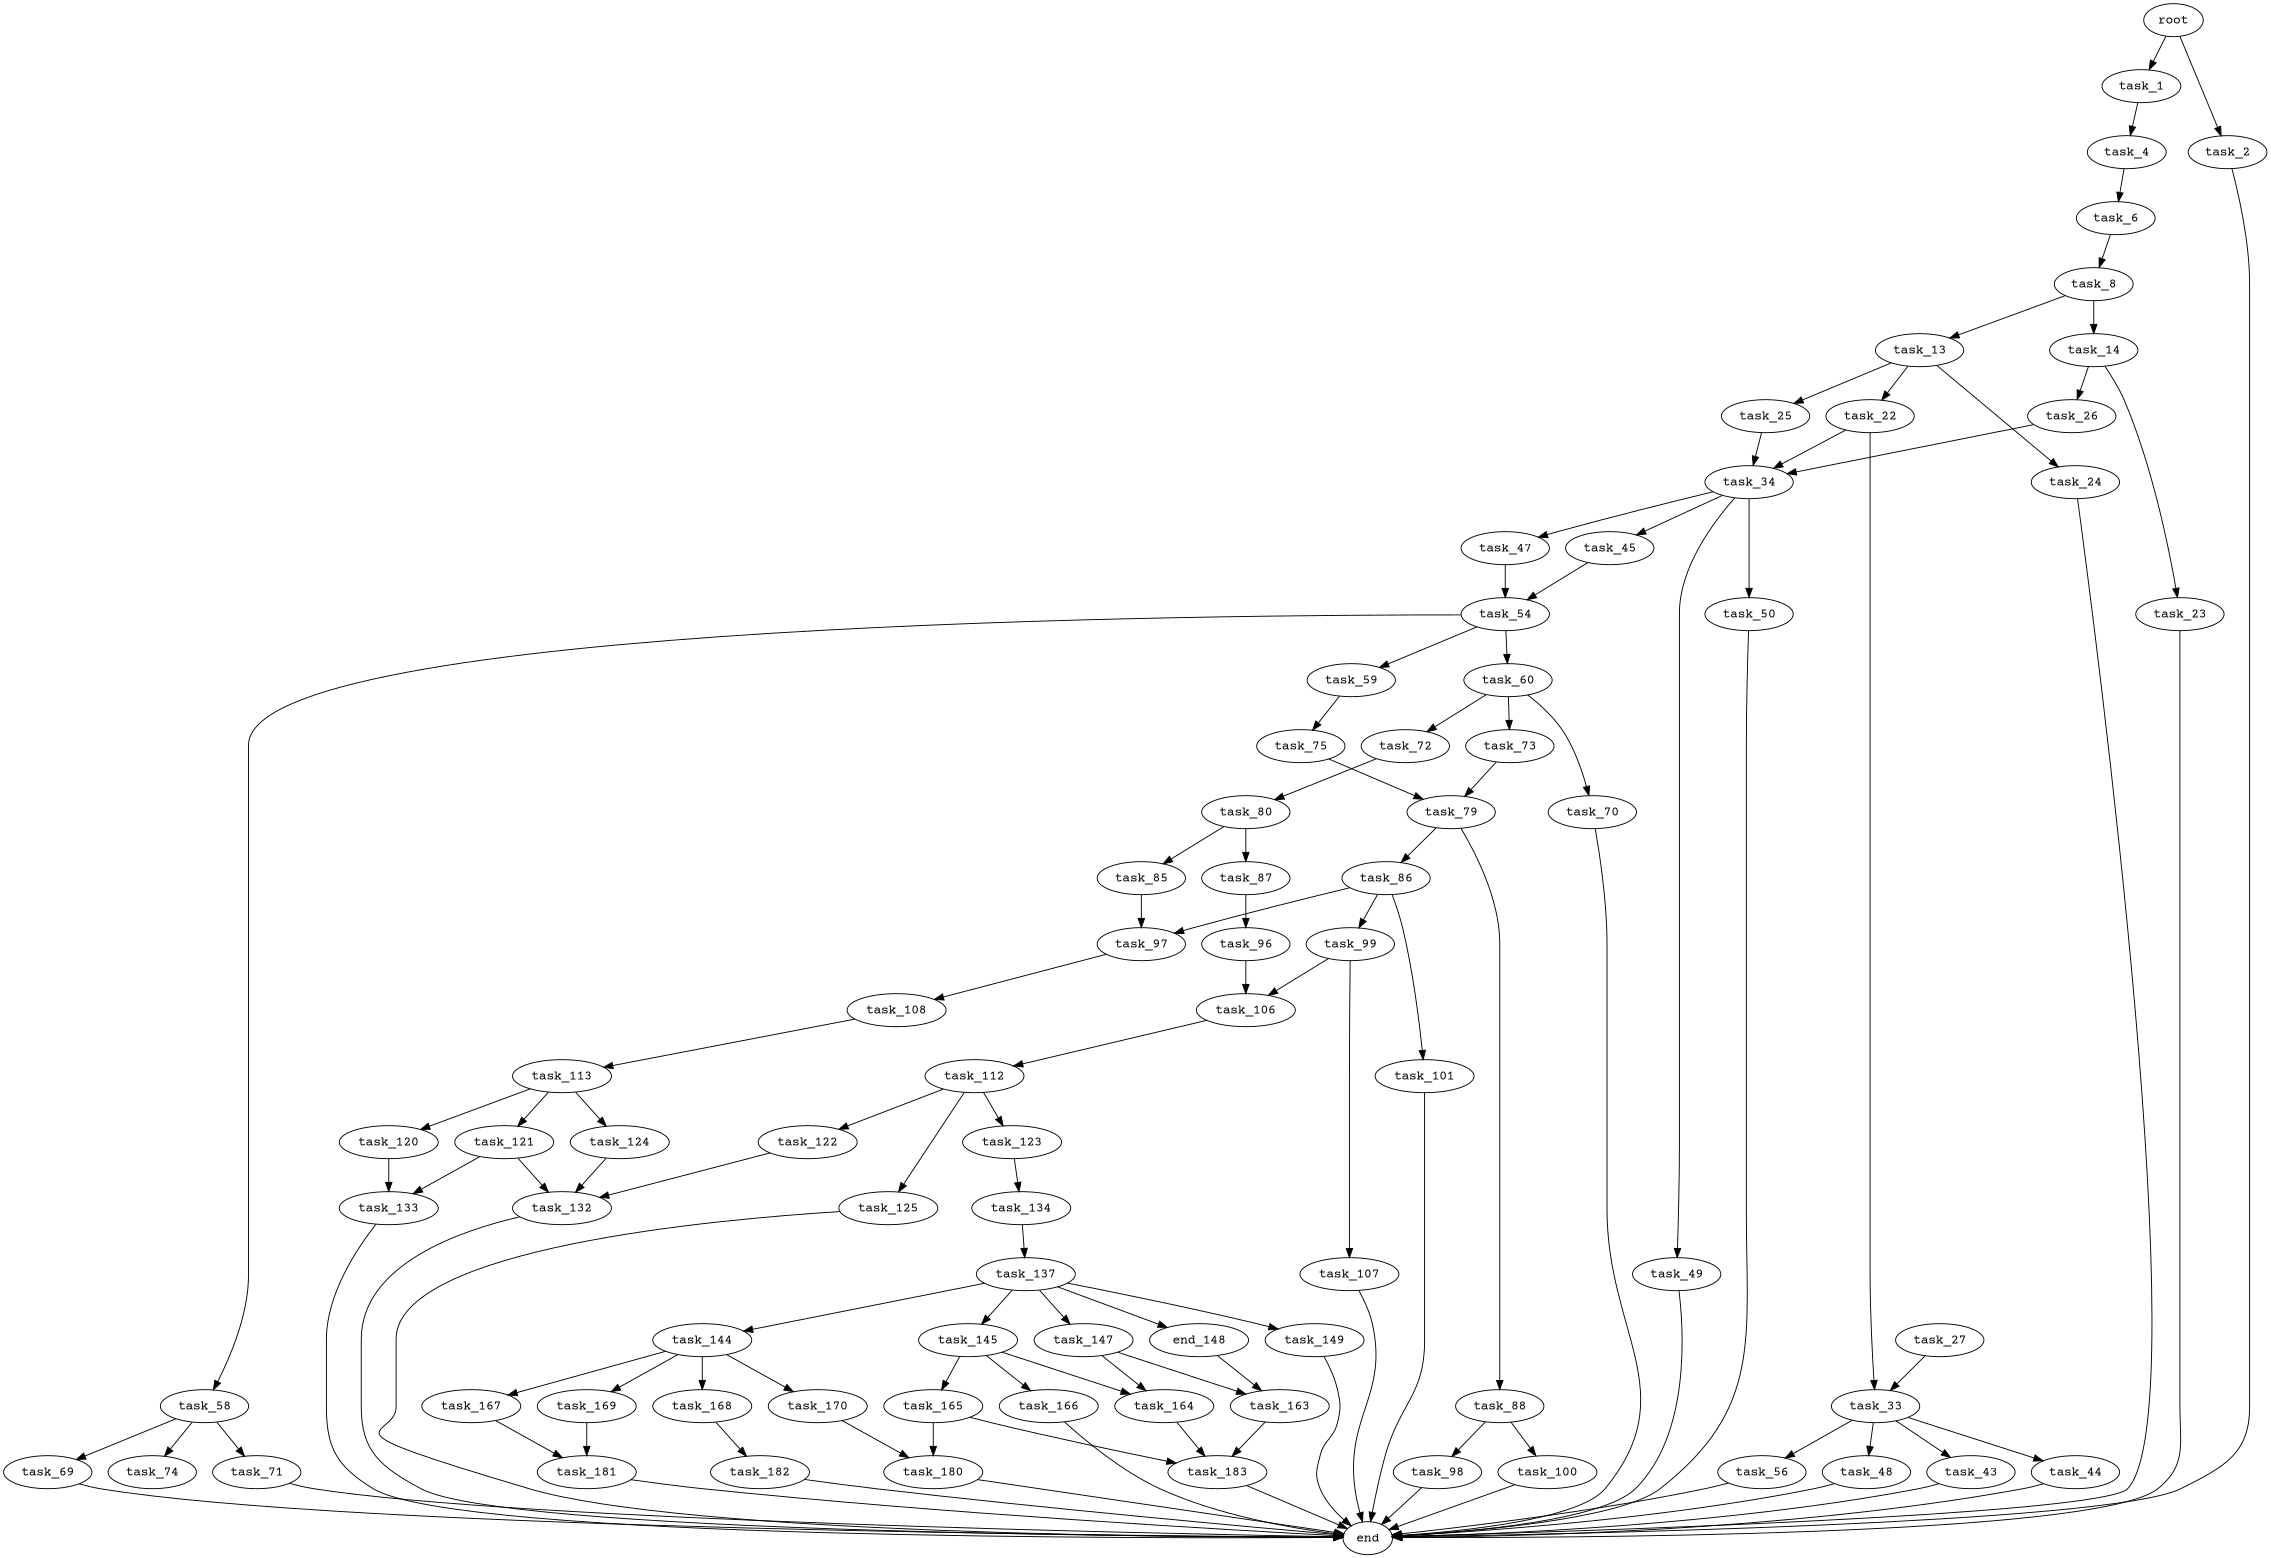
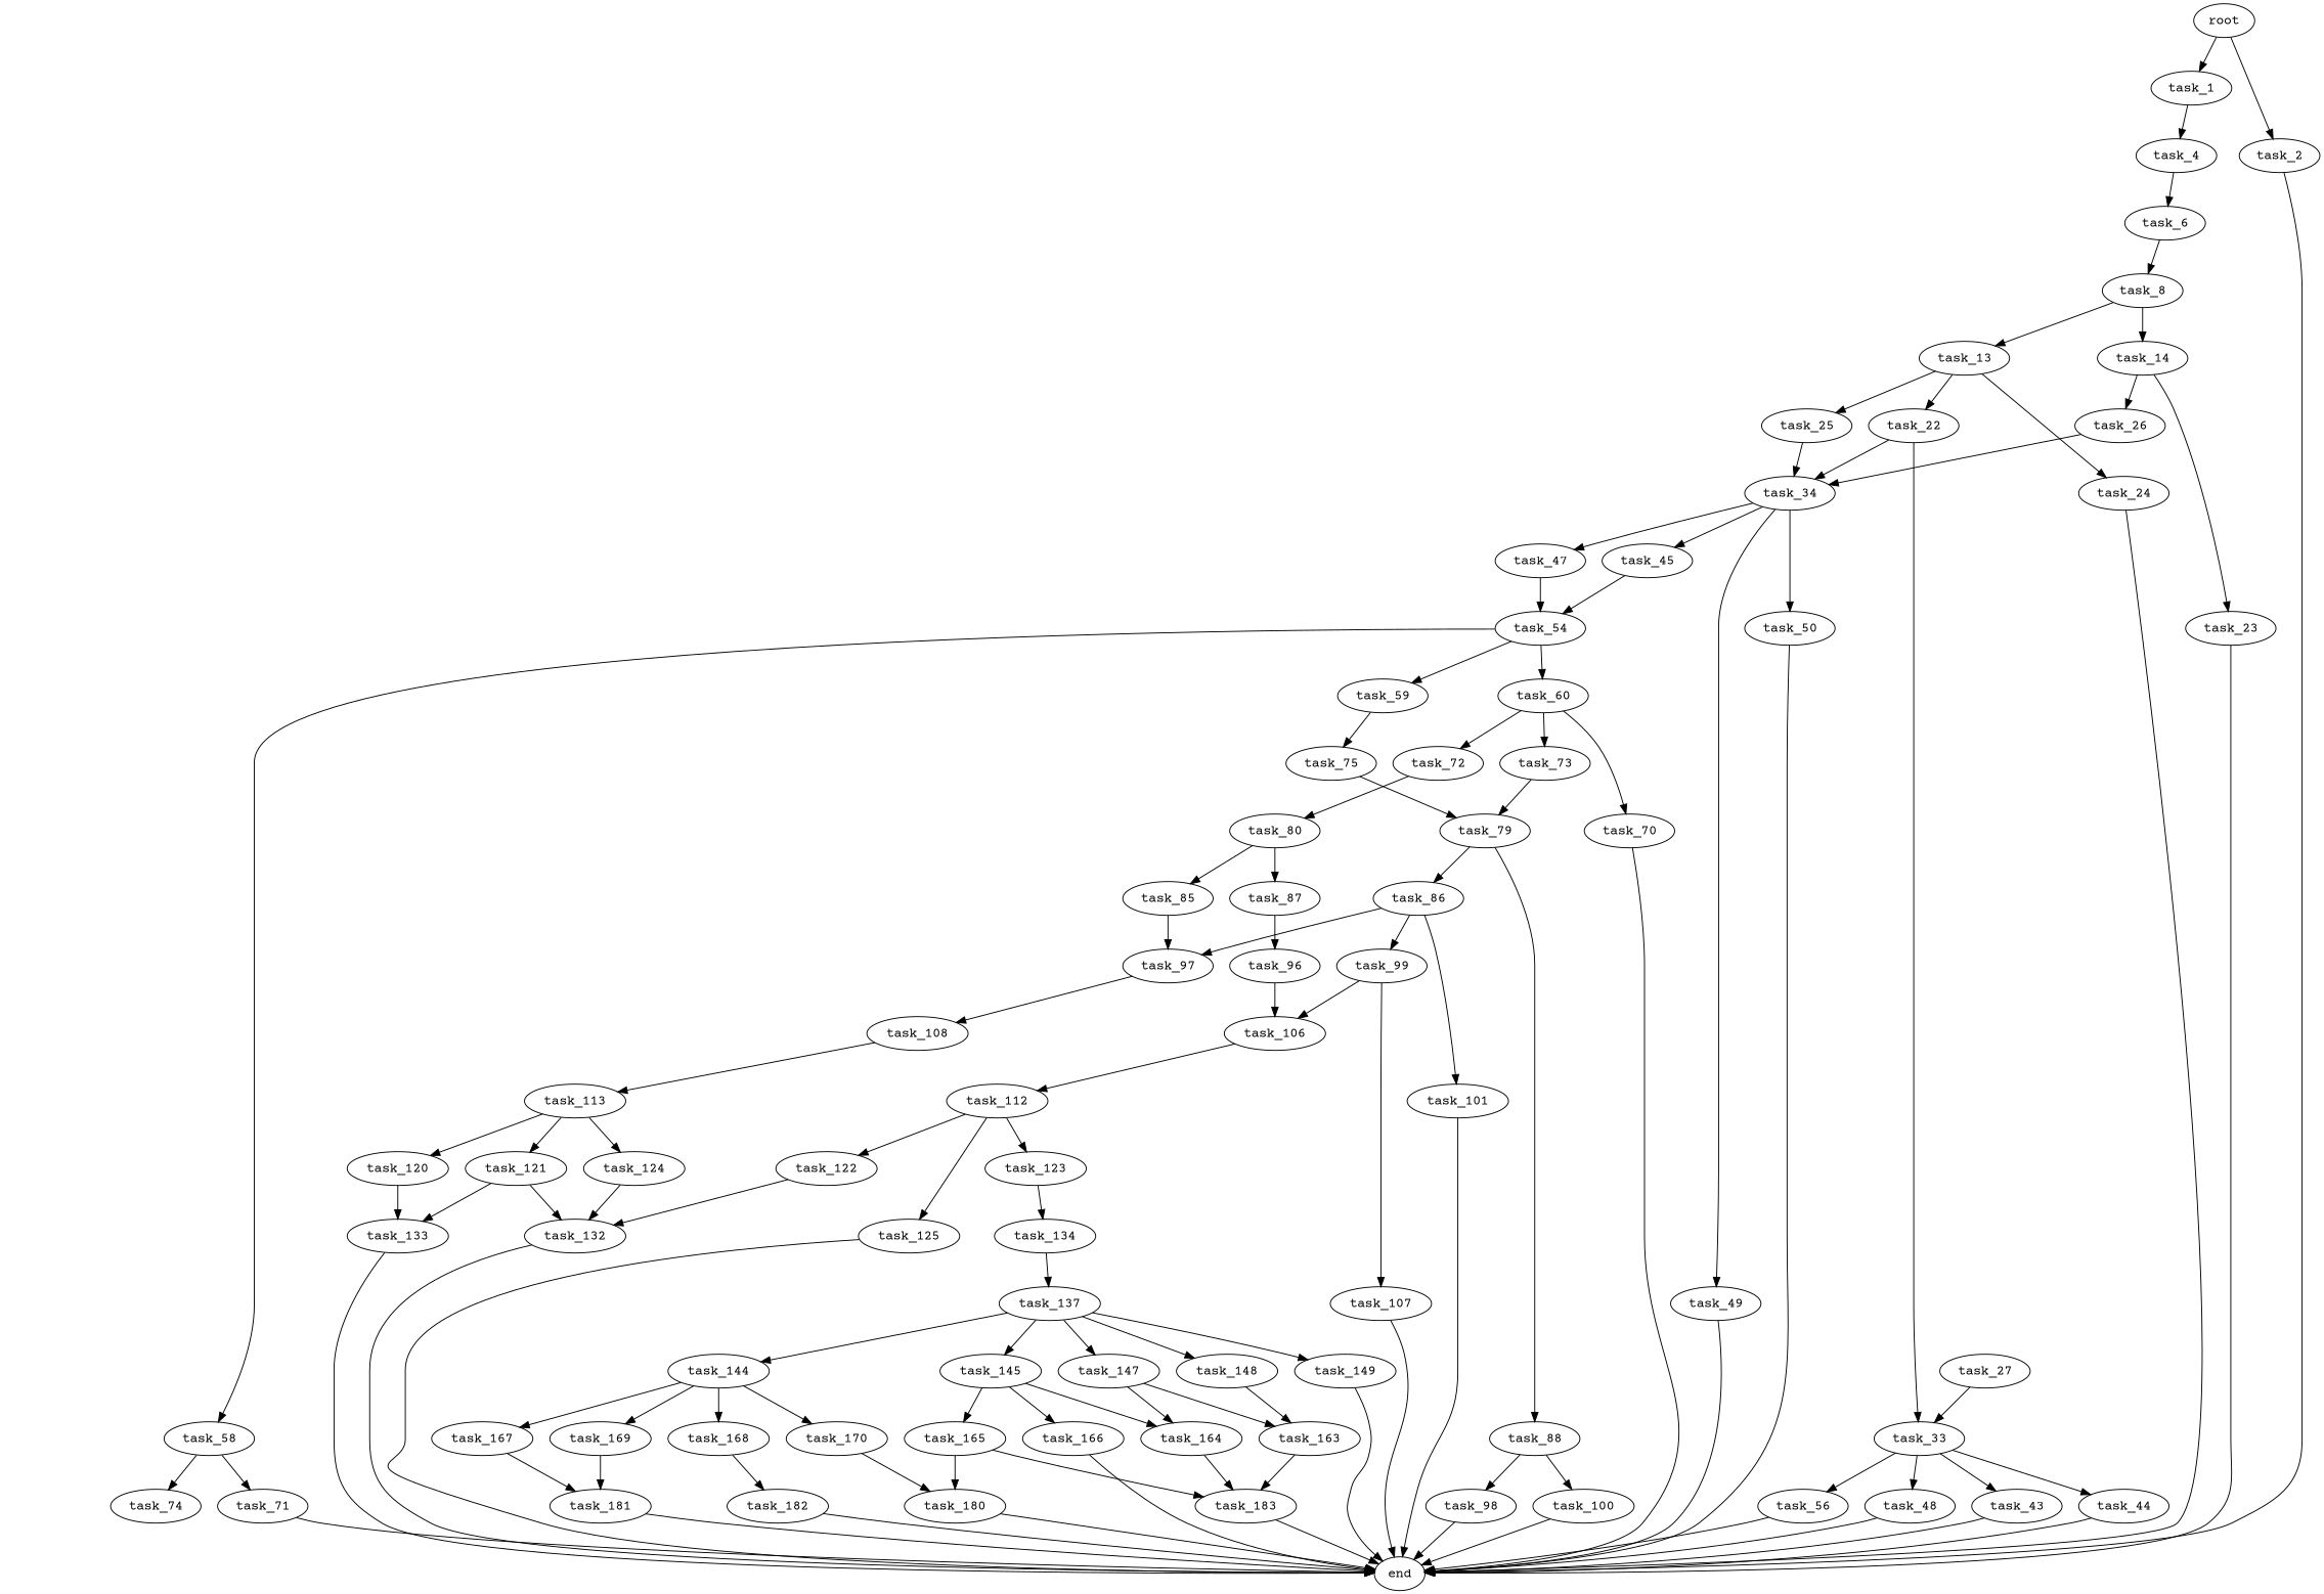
  digraph {
    fontname="Courier Prime"
    node [fontname="Courier Prime"]
    edge [fontname="Courier Prime"]
    root
    task_1
    task_2
    task_4
    end
    task_6
    task_8
    task_13
    task_14
    task_25
    task_22
    task_24
    task_23
    task_26
    task_34
    task_27
    task_33
    task_43
    task_44
    n20 [label=task_56]
    task_48
    task_45
    task_47
    task_49
    task_50
    task_54
    task_58
    task_59
    task_60
-   task_69
    task_71
    task_74
    task_75
    task_70
    task_72
    task_73
    task_79
    task_80
    task_85
    task_87
    task_86
    task_88
    task_97
    task_99
    task_101
    task_98
    task_100
    task_96
    task_108
    task_106
    task_107
    task_112
    task_113
    task_122
    task_123
    task_125
    task_120
    task_121
    task_124
    task_132
    task_134
    task_133
    task_137
    task_144
    task_145
    task_147
-   task_148 [label=end_148]
+   task_148
    task_149
    task_167
    task_168
    task_169
    task_170
    task_164
    task_165
    task_166
    task_163
    task_181
    task_182
    task_180
    task_183
    root -> task_1
    root -> task_2
    task_1 -> task_4
    task_2 -> end
    task_4 -> task_6
    task_6 -> task_8
    task_8 -> task_13
    task_8 -> task_14
    task_13 -> task_25
    task_13 -> task_22
    task_13 -> task_24
    task_14 -> task_23
    task_14 -> task_26
    task_25 -> task_34
    task_22 -> task_34
    task_22 -> task_33
    task_24 -> end
    task_23 -> end
    task_26 -> task_34
    task_34 -> task_45
    task_34 -> task_47
    task_34 -> task_49
    task_34 -> task_50
    task_27 -> task_33
    task_33 -> task_43
    task_33 -> task_44
    task_33 -> n20
    task_33 -> task_48
    task_43 -> end
    task_44 -> end
    n20 -> end
    task_48 -> end
    task_45 -> task_54
    task_47 -> task_54
    task_49 -> end
    task_50 -> end
    task_54 -> task_58
    task_54 -> task_59
    task_54 -> task_60
-   task_58 -> task_69
    task_58 -> task_71
    task_58 -> task_74
    task_59 -> task_75
    task_60 -> task_70
    task_60 -> task_72
    task_60 -> task_73
-   task_69 -> end
    task_71 -> end
    task_75 -> task_79
    task_70 -> end
    task_72 -> task_80
    task_73 -> task_79
    task_79 -> task_86
    task_79 -> task_88
    task_80 -> task_85
    task_80 -> task_87
    task_85 -> task_97
    task_87 -> task_96
    task_86 -> task_97
    task_86 -> task_99
    task_86 -> task_101
    task_88 -> task_98
    task_88 -> task_100
    task_97 -> task_108
    task_99 -> task_106
    task_99 -> task_107
    task_101 -> end
    task_98 -> end
    task_100 -> end
    task_96 -> task_106
    task_108 -> task_113
    task_106 -> task_112
    task_107 -> end
    task_112 -> task_122
    task_112 -> task_123
    task_112 -> task_125
    task_113 -> task_120
    task_113 -> task_121
    task_113 -> task_124
    task_122 -> task_132
    task_123 -> task_134
    task_125 -> end
    task_120 -> task_133
    task_121 -> task_132
    task_121 -> task_133
    task_124 -> task_132
    task_132 -> end
    task_134 -> task_137
    task_133 -> end
    task_137 -> task_144
    task_137 -> task_145
    task_137 -> task_147
    task_137 -> task_148
    task_137 -> task_149
    task_144 -> task_167
    task_144 -> task_168
    task_144 -> task_169
    task_144 -> task_170
    task_145 -> task_164
    task_145 -> task_165
    task_145 -> task_166
    task_147 -> task_164
    task_147 -> task_163
    task_148 -> task_163
    task_149 -> end
    task_167 -> task_181
    task_168 -> task_182
    task_169 -> task_181
    task_170 -> task_180
    task_164 -> task_183
    task_165 -> task_180
    task_165 -> task_183
    task_166 -> end
    task_163 -> task_183
    task_181 -> end
    task_182 -> end
    task_180 -> end
    task_183 -> end
  }
